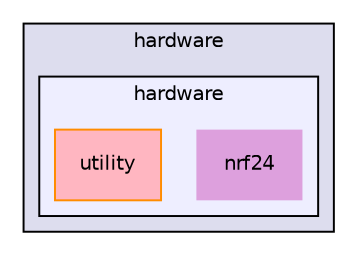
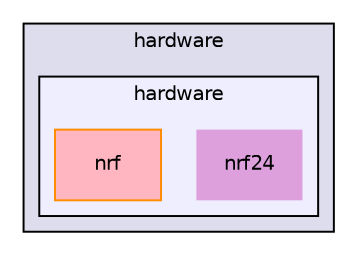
  digraph {
    compound=true
    fontname="DejaVu Sans"
    node [fontname="DejaVu Sans" fontsize=10 style=filled color=darkorange]
    n1 [label=nrf24 shape=plaintext fillcolor=plum]
-   n2 [fillcolor=lightpink label=utility shape=box]
+   n2 [fillcolor=lightpink label=nrf shape=box]
    subgraph cluster_1 {
      bgcolor="#ddddee"
      fontsize=10
      label=hardware
      pencolor=black
      subgraph cluster_2 {
        bgcolor="#eeeeff"
        fontsize=10
        pencolor=black
        n1
        n2
      }
    }
  }
